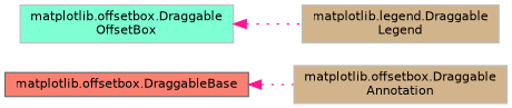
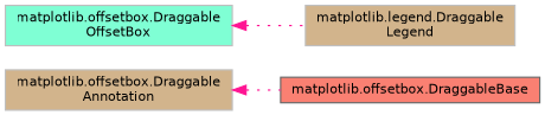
  digraph {
    rankdir=LR
    node [color=grey75 fillcolor=tan fontname=Helvetica fontsize=10 shape=box style=filled]
    edge [color=deeppink dir=back fontname=Helvetica fontsize=10 labelfontname=Helvetica labelfontsize=10 style=dotted]
    n1 [color=gray40 fillcolor=salmon fontcolor=black height=0.2 label="matplotlib.offsetbox.DraggableBase" width=0.4]
    n2 [height=0.2 label="matplotlib.offsetbox.Draggable\lAnnotation" width=0.4]
    n3 [fillcolor=aquamarine height=0.2 label="matplotlib.offsetbox.Draggable\lOffsetBox" width=0.4]
    n4 [height=0.2 label="matplotlib.legend.Draggable\lLegend" width=0.4]
-   n1 -> n2
+   n2 -> n1
    n3 -> n4
  }
